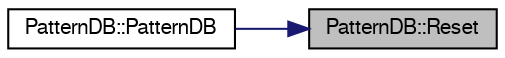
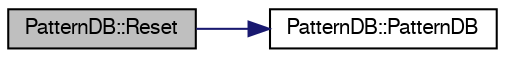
  digraph {
    rankdir=LR
    node [color=black fontname=FreeSans fontsize=10 shape=record]
    n1 [fillcolor=grey75 fontcolor=black height=0.2 label="PatternDB::Reset" style=filled width=0.4]
    n2 [height=0.2 label="PatternDB::PatternDB" width=0.4]
-   n2 -> n1 [color=midnightblue fontname=FreeSans fontsize=10 labelfontname=FreeSans labelfontsize=10 style=solid]
+   n1 -> n2 [color=midnightblue fontname=FreeSans fontsize=10 labelfontname=FreeSans labelfontsize=10 style=solid]
  }
